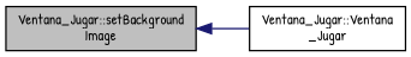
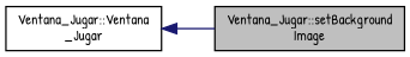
  digraph {
    rankdir=LR
    fontname="Patrick Hand"
    node [color=black fontname="Patrick Hand" fontsize=10 shape=record style=filled]
    n1 [fillcolor=grey75 fontcolor=black height=0.2 label="Ventana_Jugar::setBackground\lImage" width=0.4]
    n2 [fillcolor=white height=0.2 label="Ventana_Jugar::Ventana\l_Jugar" width=0.4]
-   n1 -> n2 [color=midnightblue dir=back fontname="Patrick Hand" fontsize=10 labelfontname=Helvetica labelfontsize=10 style=solid]
+   n2 -> n1 [color=midnightblue dir=back fontname="Patrick Hand" fontsize=10 labelfontname=Helvetica labelfontsize=10 style=solid]
  }
